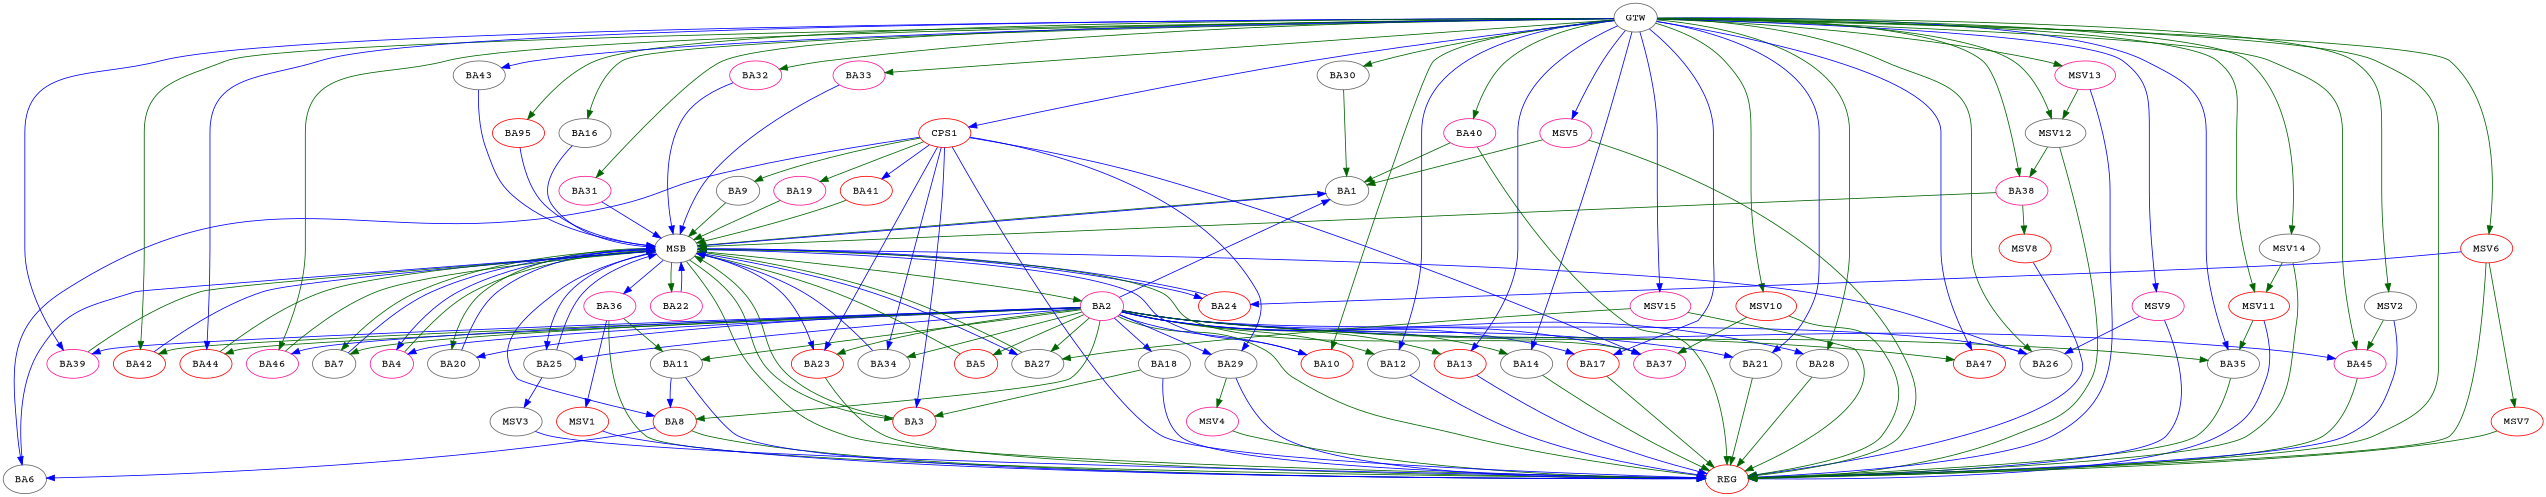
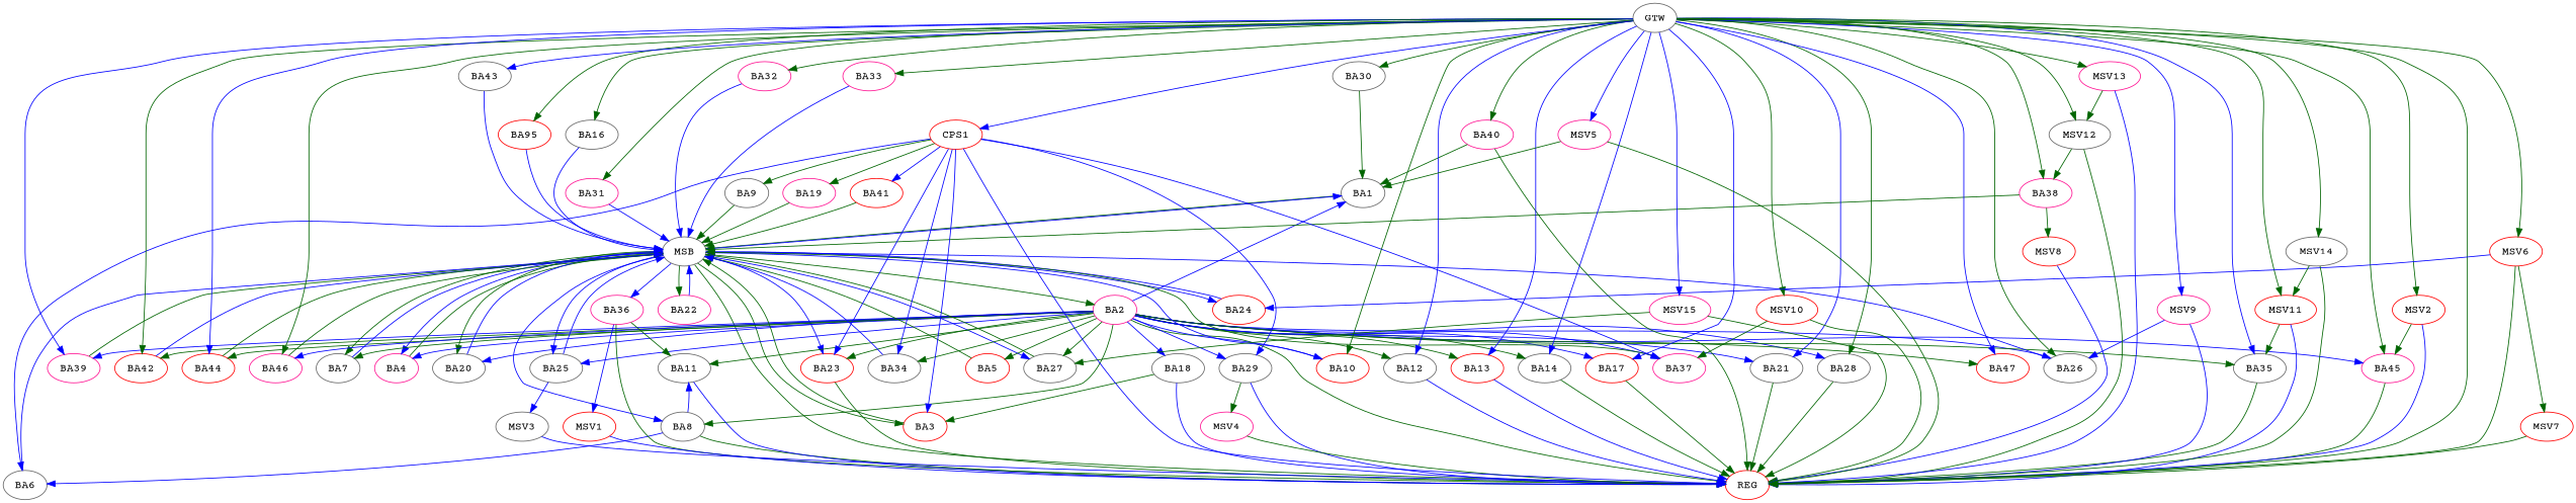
  strict digraph {
    fontname="Courier Prime"
    node [color=gray40 fontname="Courier Prime"]
    edge [color=darkgreen fontname="Courier Prime"]
    n1 [label=BA1]
    n2 [label=MSB]
    n3 [color=deeppink label=BA2]
    n4 [color=deeppink label=BA4]
    n5 [label=BA7]
-   n6 [color=red label=BA8]
+   n6 [label=BA8]
    n7 [label=BA20]
    n8 [color=red label=BA23]
    n9 [label=BA25]
    n10 [label=BA27]
    n11 [color=red label=REG]
    n12 [color=red label=BA3]
    n13 [color=deeppink label=BA22]
    n14 [color=red label=BA24]
    n15 [color=deeppink label=BA36]
    n16 [color=red label=BA5]
    n17 [color=red label=BA10]
    n18 [label=BA11]
    n19 [label=BA12]
    n20 [color=red label=BA13]
    n21 [label=BA14]
    n22 [color=red label=BA17]
    n23 [label=BA18]
    n24 [label=BA21]
    n25 [label=BA26]
    n26 [label=BA28]
    n27 [label=BA29]
    n28 [label=BA34]
    n29 [label=BA35]
    n30 [color=deeppink label=BA37]
    n31 [color=deeppink label=BA39]
    n32 [color=red label=BA42]
    n33 [color=red label=BA44]
    n34 [color=deeppink label=BA45]
    n35 [color=deeppink label=BA46]
    n36 [color=red label=BA47]
    n37 [label=BA6]
    n38 [label=MSV3]
    n39 [color=deeppink label=MSV4]
    n40 [label=BA9]
    n41 [color=red label=BA95]
    n42 [label=BA16]
    n43 [color=deeppink label=BA19]
    n44 [label=BA30]
    n45 [color=deeppink label=BA31]
    n46 [color=deeppink label=BA32]
    n47 [color=deeppink label=BA33]
    n48 [color=red label=MSV1]
    n49 [color=deeppink label=BA38]
    n50 [color=red label=MSV8]
    n51 [color=deeppink label=BA40]
    n52 [color=red label=BA41]
    n53 [label=BA43]
    n54 [color=red label=CPS1]
    n55 [label=GTW]
-   n56 [label=MSV2]
+   n56 [color=red label=MSV2]
    n57 [color=deeppink label=MSV5]
    n58 [color=red label=MSV6]
    n59 [color=deeppink label=MSV9]
    n60 [color=red label=MSV10]
    n61 [color=red label=MSV11]
    n62 [label=MSV12]
    n63 [color=deeppink label=MSV13]
    n64 [label=MSV14]
    n65 [color=deeppink label=MSV15]
    n66 [color=red label=MSV7]
    n1 -> n2
    n2 -> n1 [color=blue]
    n2 -> n3
    n2 -> n4 [color=blue]
    n2 -> n5
    n2 -> n6 [color=blue]
    n2 -> n7
    n2 -> n8 [color=blue]
    n2 -> n9 [color=blue]
    n2 -> n10 [color=blue]
    n2 -> n11
    n2 -> n12
    n2 -> n13
    n2 -> n14 [color=blue]
    n2 -> n15 [color=blue]
    n3 -> n1 [color=blue]
    n3 -> n4 [color=blue]
    n3 -> n5
    n3 -> n6
    n3 -> n7 [color=blue]
    n3 -> n8
    n3 -> n9 [color=blue]
    n3 -> n10
    n3 -> n11
    n3 -> n16
    n3 -> n17 [color=blue]
    n3 -> n18
    n3 -> n19
    n3 -> n20
    n3 -> n21
    n3 -> n22 [color=blue]
    n3 -> n23 [color=blue]
    n3 -> n24 [color=blue]
    n3 -> n25 [color=blue]
    n3 -> n26 [color=blue]
    n3 -> n27 [color=blue]
    n3 -> n28
    n3 -> n29
    n3 -> n30 [color=blue]
    n3 -> n31 [color=blue]
    n3 -> n32
    n3 -> n33
    n3 -> n34 [color=blue]
    n3 -> n35 [color=blue]
    n3 -> n36
    n4 -> n2
    n5 -> n2 [color=blue]
    n6 -> n11
    n6 -> n37 [color=blue]
    n7 -> n2 [color=blue]
    n8 -> n11
    n9 -> n2 [color=blue]
    n9 -> n38 [color=blue]
    n10 -> n2
    n12 -> n2
    n13 -> n2 [color=blue]
    n14 -> n2 [color=blue]
    n15 -> n11
    n15 -> n18
    n15 -> n48 [color=blue]
    n16 -> n2
    n17 -> n2 [color=blue]
-   n18 -> n6 [color=blue]
+   n6 -> n18 [color=blue]
    n18 -> n11 [color=blue]
    n19 -> n11 [color=blue]
    n20 -> n11 [color=blue]
    n21 -> n11
    n22 -> n11
    n23 -> n11 [color=blue]
    n23 -> n12
    n24 -> n11
    n25 -> n2 [color=blue]
    n26 -> n11
    n27 -> n11 [color=blue]
    n27 -> n39
    n28 -> n2 [color=blue]
    n29 -> n11
    n30 -> n2
    n31 -> n2
    n32 -> n2 [color=blue]
    n33 -> n2
    n34 -> n11
    n35 -> n2
    n37 -> n2 [color=blue]
    n38 -> n11 [color=blue]
    n39 -> n11
    n40 -> n2
    n41 -> n2 [color=blue]
    n42 -> n2 [color=blue]
    n43 -> n2
    n44 -> n1
    n45 -> n2 [color=blue]
    n46 -> n2 [color=blue]
    n47 -> n2 [color=blue]
    n48 -> n11 [color=blue]
    n49 -> n2
    n49 -> n50
    n50 -> n11 [color=blue]
    n51 -> n1
    n51 -> n11
    n52 -> n2
    n53 -> n2 [color=blue]
    n54 -> n8 [color=blue]
    n54 -> n11 [color=blue]
    n54 -> n12 [color=blue]
    n54 -> n27 [color=blue]
    n54 -> n28 [color=blue]
    n54 -> n30 [color=blue]
    n54 -> n37 [color=blue]
    n54 -> n40
    n54 -> n43
    n54 -> n52 [color=blue]
    n55 -> n11
    n55 -> n17
    n55 -> n19 [color=blue]
    n55 -> n20 [color=blue]
    n55 -> n21 [color=blue]
    n55 -> n22 [color=blue]
    n55 -> n24 [color=blue]
    n55 -> n25
    n55 -> n26
    n55 -> n29 [color=blue]
    n55 -> n31 [color=blue]
    n55 -> n32
    n55 -> n33 [color=blue]
    n55 -> n34
    n55 -> n35
    n55 -> n36 [color=blue]
    n55 -> n41
    n55 -> n42
    n55 -> n44
    n55 -> n45
    n55 -> n46
    n55 -> n47
    n55 -> n49
    n55 -> n51
    n55 -> n53 [color=blue]
    n55 -> n54 [color=blue]
    n55 -> n56
    n55 -> n57 [color=blue]
    n55 -> n58
    n55 -> n59 [color=blue]
    n55 -> n60
    n55 -> n61
    n55 -> n62
    n55 -> n63
    n55 -> n64
    n55 -> n65 [color=blue]
    n56 -> n11 [color=blue]
    n56 -> n34
    n57 -> n1
    n57 -> n11
    n58 -> n11
    n58 -> n14 [color=blue]
    n58 -> n66
    n59 -> n11 [color=blue]
    n59 -> n25 [color=blue]
    n60 -> n11
    n60 -> n30
    n61 -> n11 [color=blue]
    n61 -> n29
    n62 -> n11
    n62 -> n49
    n63 -> n11 [color=blue]
    n63 -> n62
    n64 -> n11
    n64 -> n61
    n65 -> n10
    n65 -> n11
    n66 -> n11
  }
